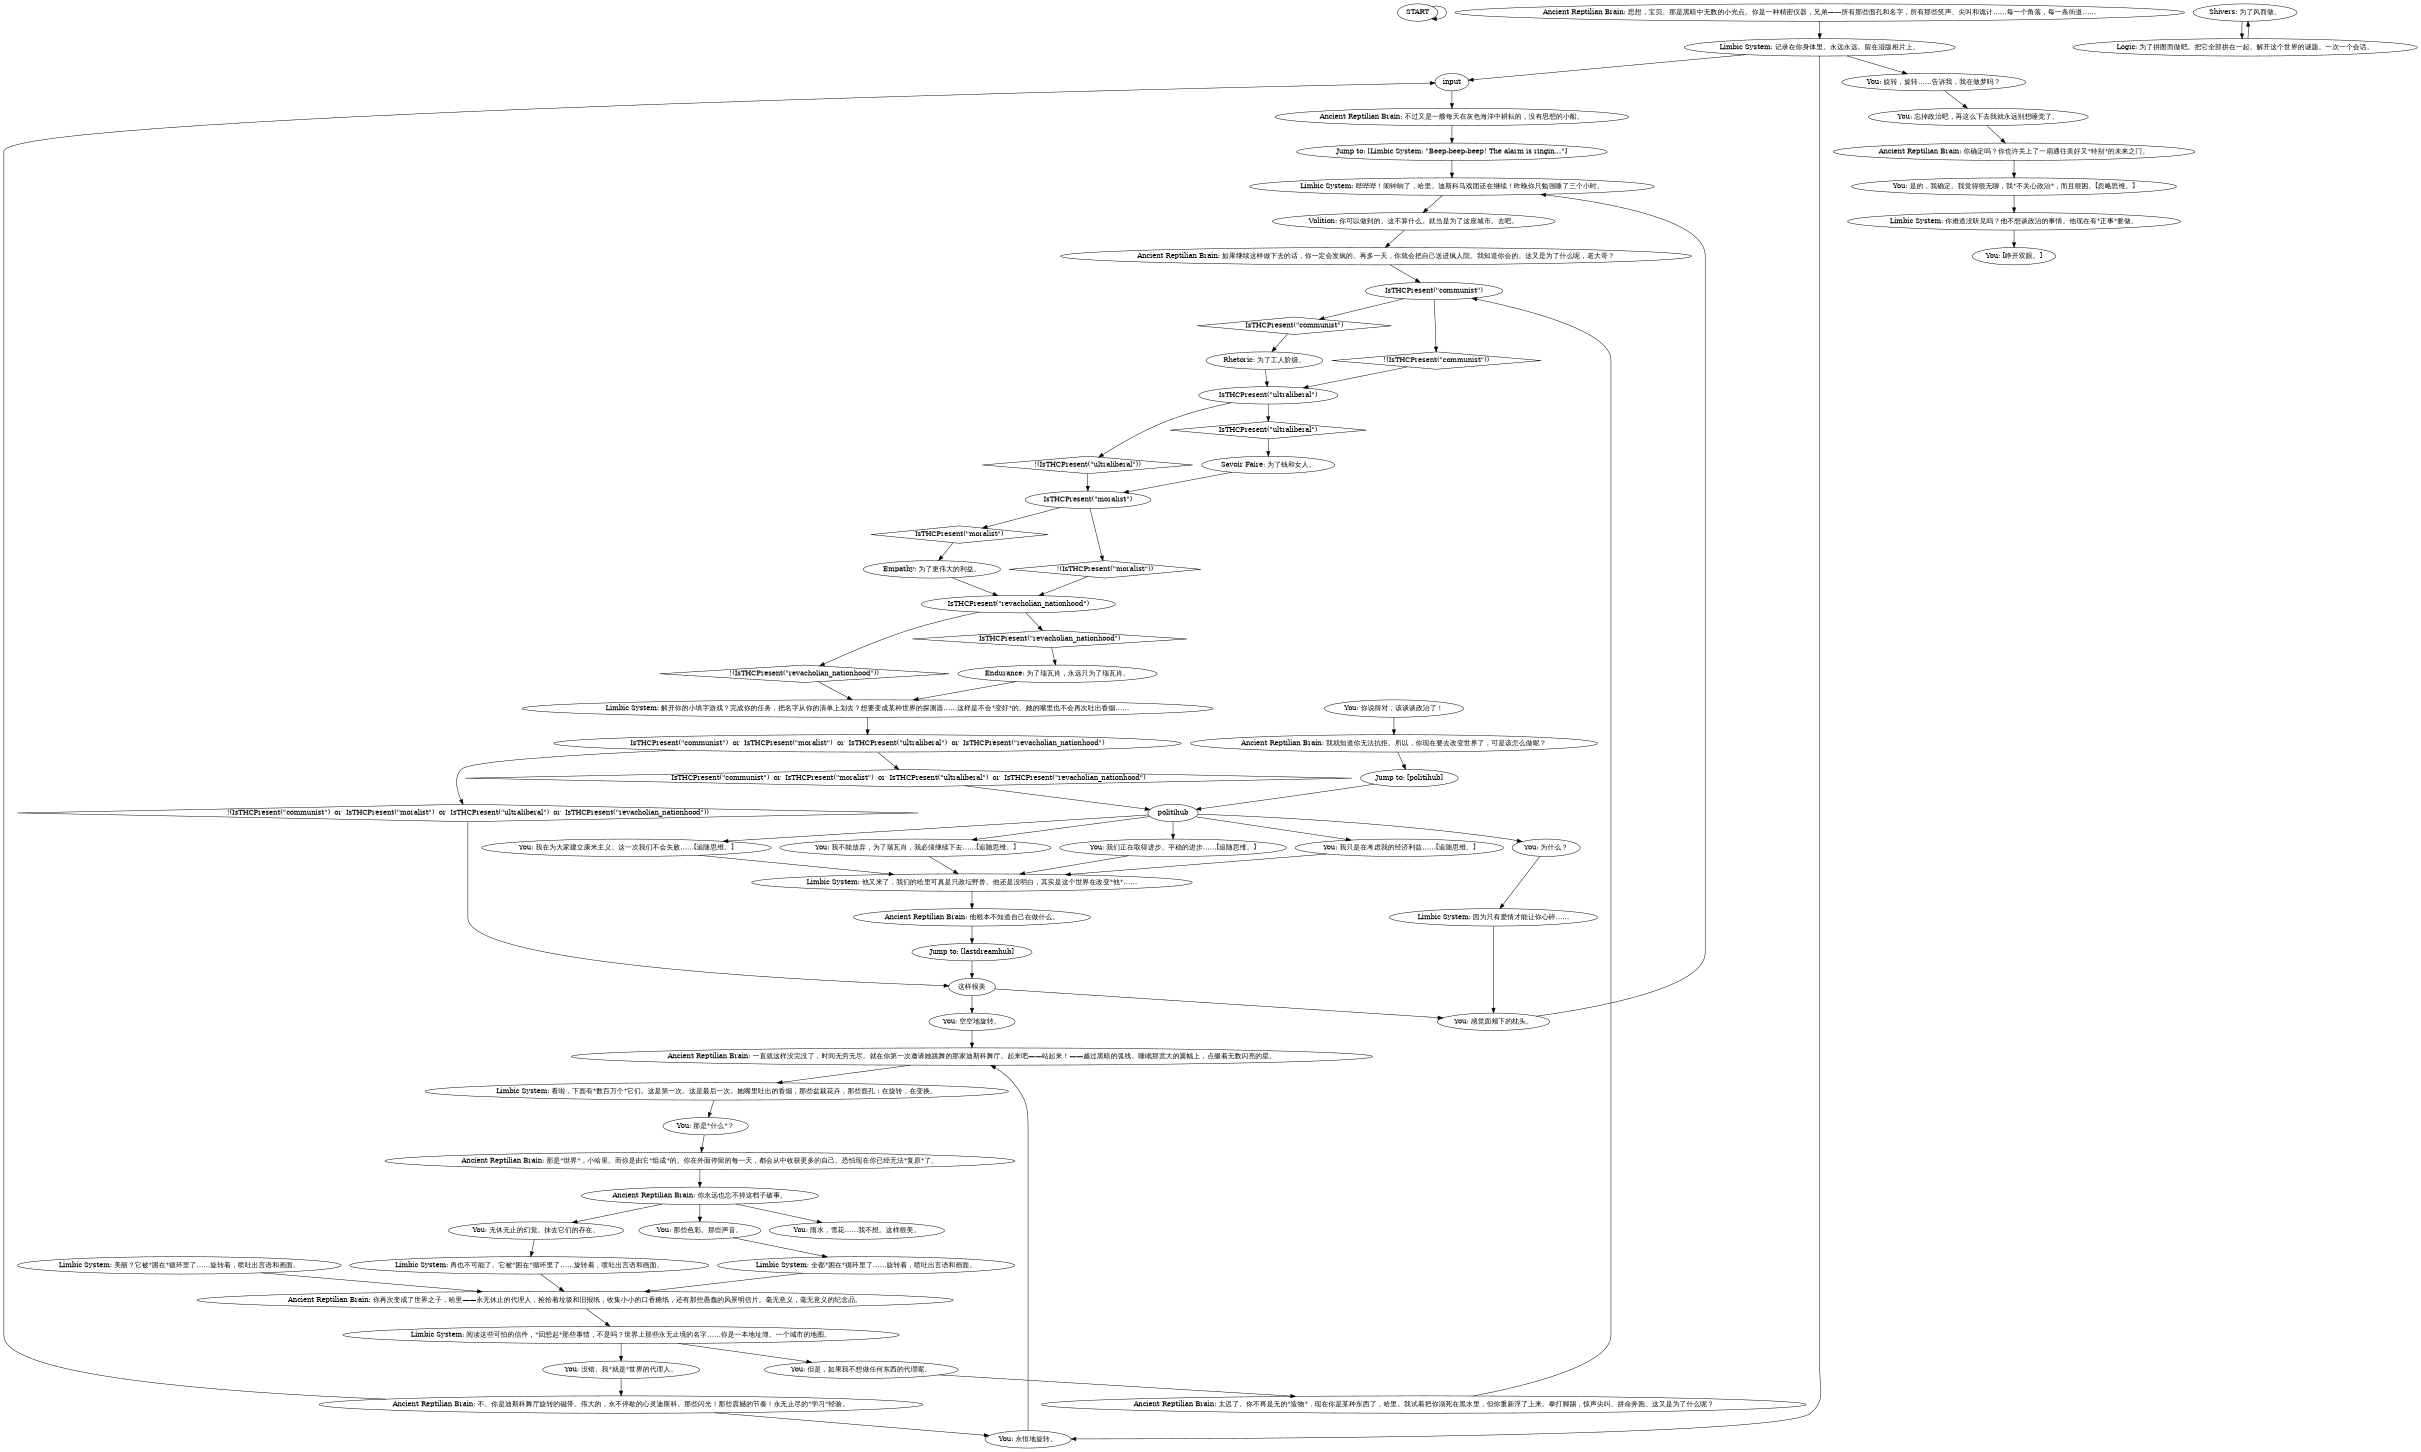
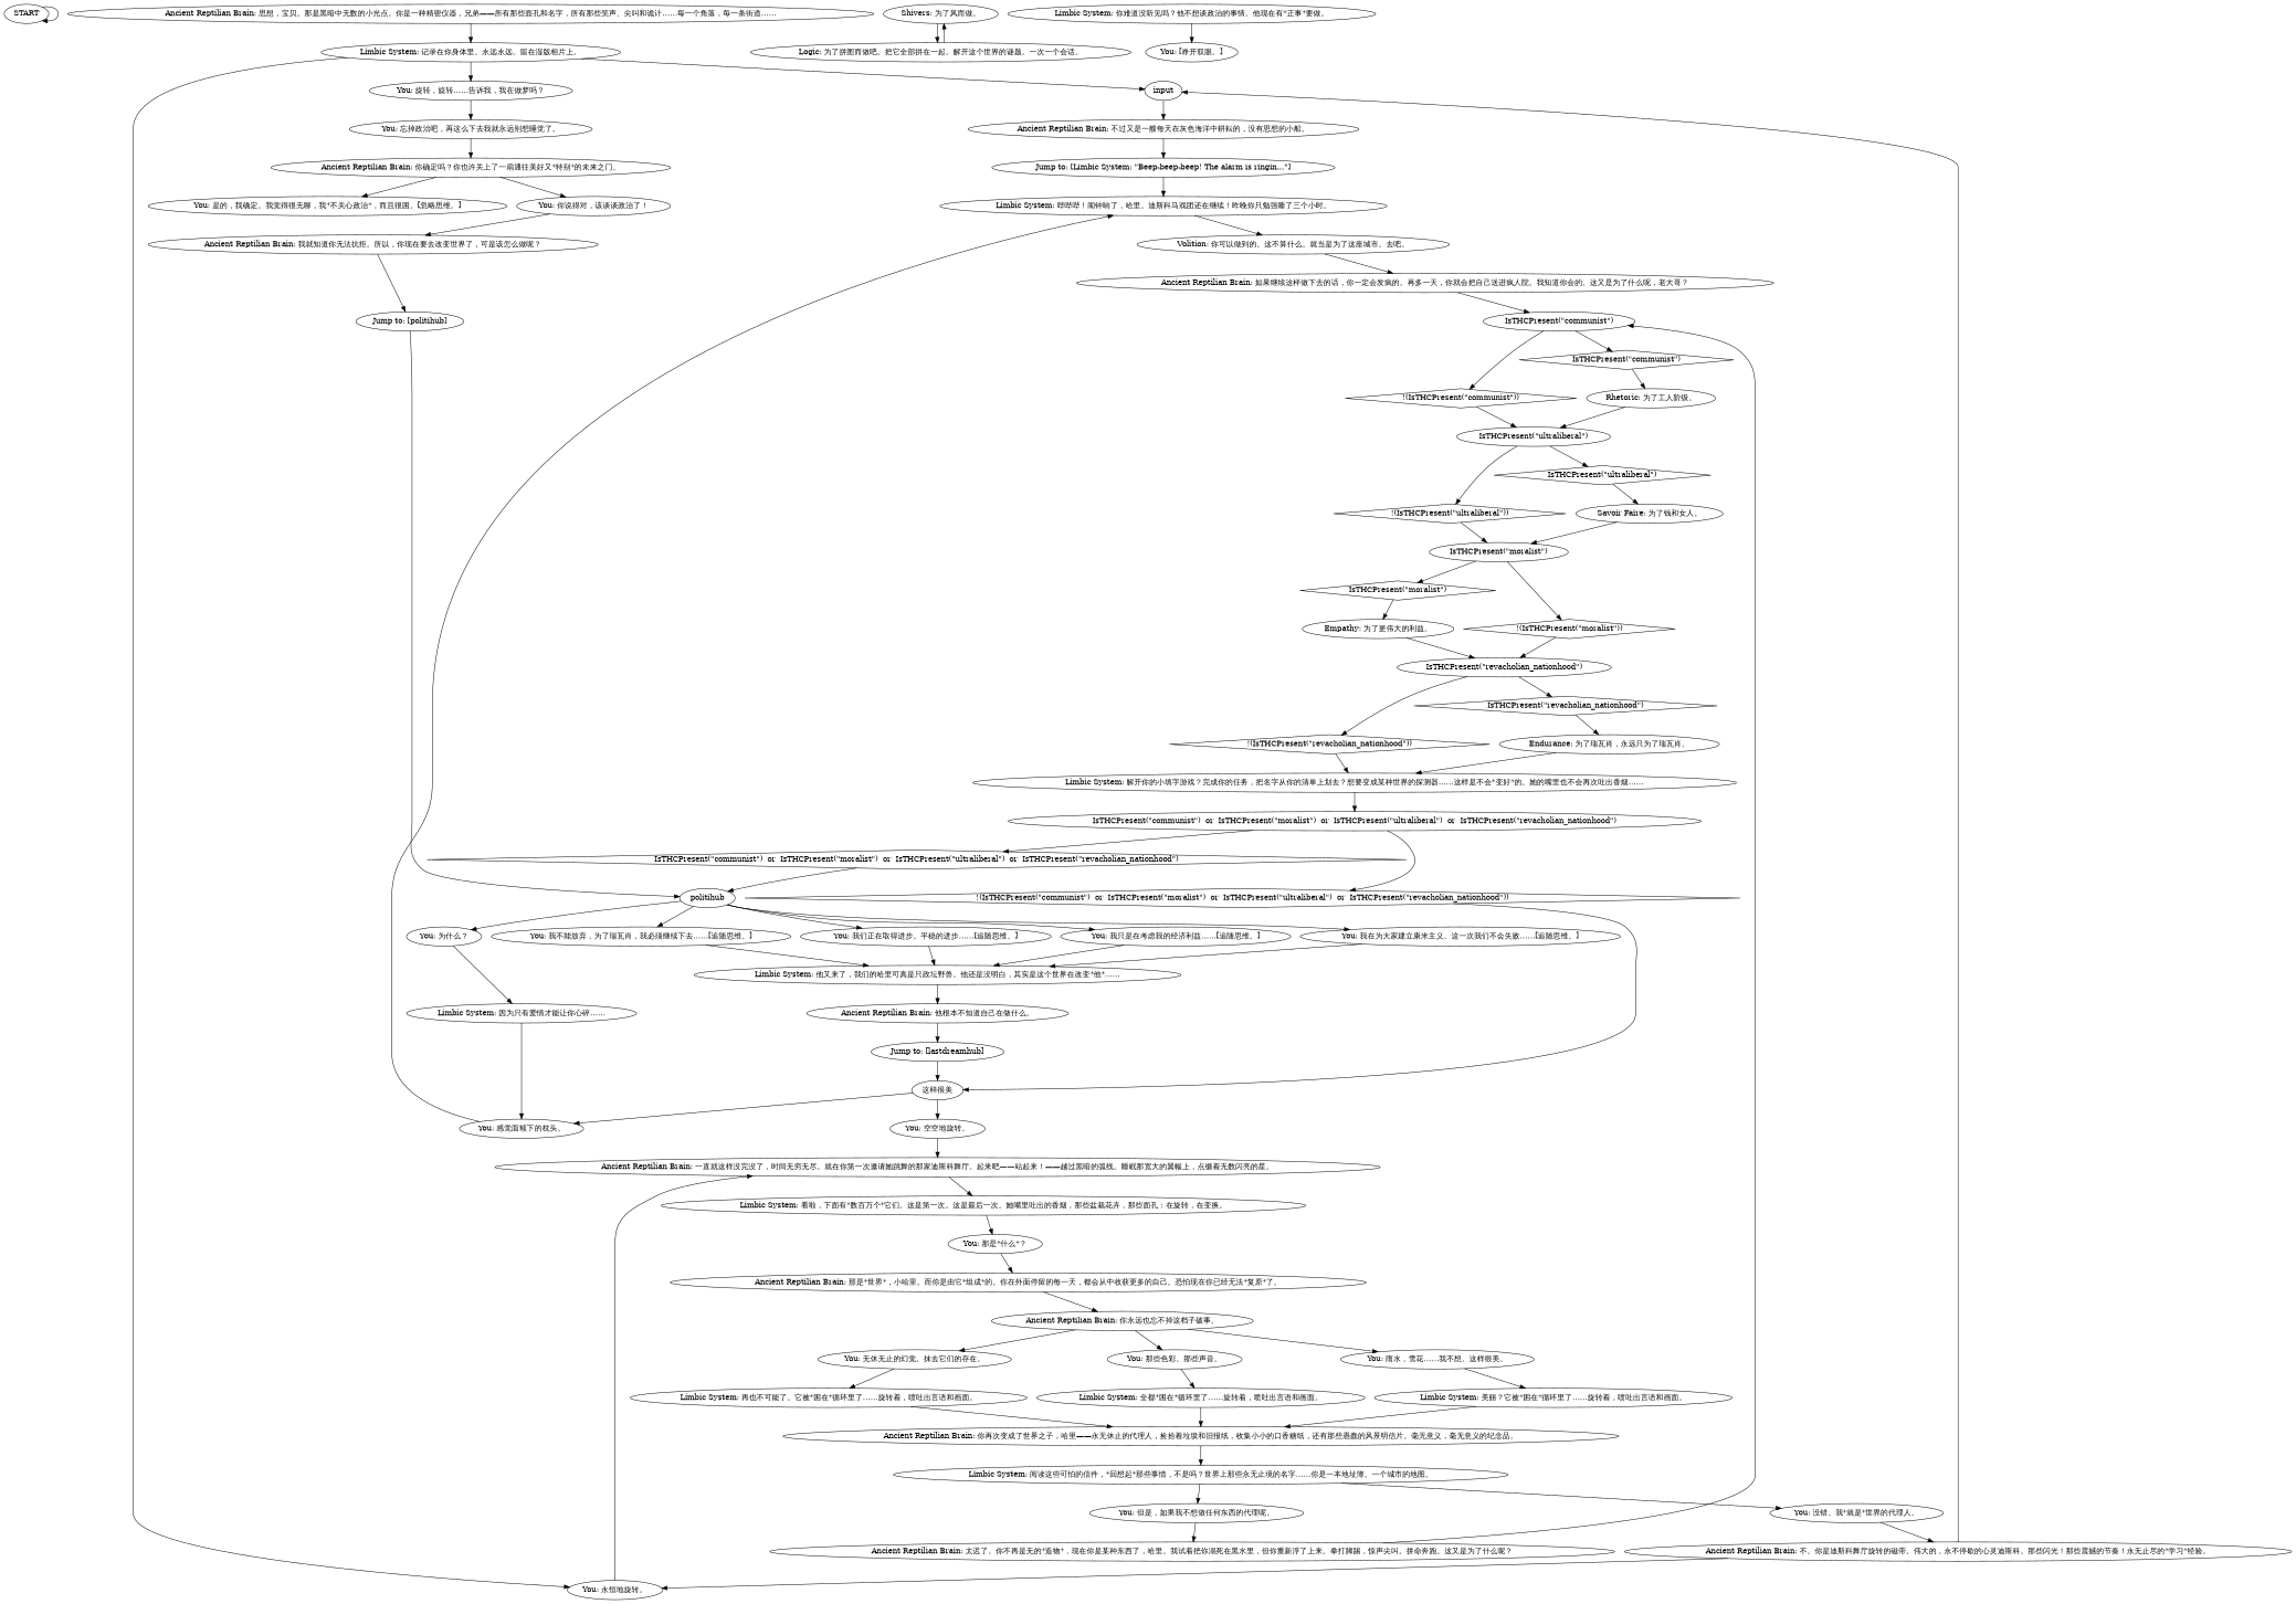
  digraph {
    n1 [label=START]
    n2 [label=input]
    n3 [label="Ancient Reptilian Brain: 不过又是一艘每天在灰色海洋中耕耘的，没有思想的小船。"]
    n4 [label="Jump to: [Limbic System: \"Beep-beep-beep! The alarm is ringin...\"]"]
    n5 [label="You: 空空地旋转。"]
    n6 [label="Ancient Reptilian Brain: 一直就这样没完没了，时间无穷无尽。就在你第一次邀请她跳舞的那家迪斯科舞厅。起来吧——站起来！——越过黑暗的弧线。睡眠那宽大的翼幅上，点缀着无数闪亮的星。"]
    n7 [label="Limbic System: 看啦，下面有*数百万个*它们。这是第一次。这是最后一次。她嘴里吐出的香烟，那些盆栽花卉，那些面孔：在旋转，在变换。"]
    n8 [label="You: 为什么？"]
    n9 [label="Limbic System: 因为只有爱情才能让你心碎……"]
    n10 [label="You: 感觉面颊下的枕头。"]
    n11 [label="You: 忘掉政治吧，再这么下去我就永远别想睡觉了。"]
    n12 [label="Ancient Reptilian Brain: 你确定吗？你也许关上了一扇通往美好又*特别*的未来之门。"]
    n13 [label="You: 你说得对，该谈谈政治了！"]
    n14 [label="You: 是的，我确定。我觉得很无聊，我*不关心政治*，而且很困。[忽略思维。]"]
    n15 [label="Ancient Reptilian Brain: 不。你是迪斯科舞厅旋转的磁带。伟大的，永不停歇的心灵迪斯科。那些闪光！那些震撼的节奏！永无止尽的*学习*经验。"]
    n16 [label="You: 永恒地旋转。"]
    n17 [label="Ancient Reptilian Brain: 如果继续这样做下去的话，你一定会发疯的。再多一天，你就会把自己送进疯人院。我知道你会的。这又是为了什么呢，老大哥？"]
    n18 [label="IsTHCPresent(\"communist\")"]
    n19 [label="IsTHCPresent(\"communist\")" shape=diamond]
    n20 [label="!(IsTHCPresent(\"communist\"))" shape=diamond]
    n21 [label="Shivers: 为了风而做。"]
    n22 [label="Logic: 为了拼图而做吧。把它全部拼在一起。解开这个世界的谜题。一次一个会话。"]
    n23 [label="You: [睁开双眼。]"]
    n24 [label="Limbic System: 哔哔哔！闹钟响了，哈里。迪斯科马戏团还在继续！昨晚你只勉强睡了三个小时。"]
    n25 [label="Ancient Reptilian Brain: 思想，宝贝。那是黑暗中无数的小光点。你是一种精密仪器，兄弟——所有那些面孔和名字，所有那些笑声、尖叫和诡计……每一个角落，每一条街道……"]
    n26 [label="Limbic System: 记录在你身体里。永远永远。留在湿版相片上。"]
    n27 [label="You: 旋转，旋转……告诉我，我在做梦吗？"]
    n28 [label="You: 我不能放弃，为了瑞瓦肖，我必须继续下去……[追随思维。]"]
    n29 [label="Limbic System: 他又来了，我们的哈里可真是只政坛野兽。他还是没明白，其实是这个世界在改变*他*……"]
    n30 [label="Ancient Reptilian Brain: 他根本不知道自己在做什么。"]
    n31 [label="You: 我们正在取得进步。平稳的进步……[追随思维。]"]
    n32 [label="Jump to: [lastdreamhub]"]
    n33 [label="Volition: 你可以做到的。这不算什么。就当是为了这座城市。去吧。"]
    n34 [label="Ancient Reptilian Brain: 你再次变成了世界之子，哈里——永无休止的代理人，捡拾着垃圾和旧报纸，收集小小的口香糖纸，还有那些愚蠢的风景明信片。毫无意义，毫无意义的纪念品。"]
    n35 [label="Limbic System: 阅读这些可怕的信件，*回想起*那些事情，不是吗？世界上那些永无止境的名字……你是一本地址簿。一个城市的地图。"]
    n36 [label="You: 但是，如果我不想做任何东西的代理呢。"]
    n37 [label="You: 没错。我*就是*世界的代理人。"]
    n38 [label="You: 我只是在考虑我的经济利益……[追随思维。]"]
    n39 [label="IsTHCPresent(\"revacholian_nationhood\")"]
    n40 [label="IsTHCPresent(\"revacholian_nationhood\")" shape=diamond]
    n41 [label="!(IsTHCPresent(\"revacholian_nationhood\"))" shape=diamond]
    n42 [label="Endurance: 为了瑞瓦肖，永远只为了瑞瓦肖。"]
    n43 [label="Limbic System: 解开你的小填字游戏？完成你的任务，把名字从你的清单上划去？想要变成某种世界的探测器……这样是不会*变好*的。她的嘴里也不会再次吐出香烟……"]
    n44 [label="IsTHCPresent(\"communist\")  or  IsTHCPresent(\"moralist\")  or  IsTHCPresent(\"ultraliberal\")  or  IsTHCPresent(\"revacholian_nationhood\")"]
    n45 [label="Empathy: 为了更伟大的利益。"]
    n46 [label="Ancient Reptilian Brain: 太迟了。你不再是无的*造物*，现在你是某种东西了，哈里。我试着把你溺死在黑水里，但你重新浮了上来。拳打脚踢，惊声尖叫。拼命奔跑。这又是为了什么呢？"]
    n47 [label="这样很美"]
    n48 [label="Ancient Reptilian Brain: 那是*世界*，小哈里。而你是由它*组成*的。你在外面停留的每一天，都会从中收获更多的自己。恐怕现在你已经无法*复原*了。"]
    n49 [label="Ancient Reptilian Brain: 你永远也忘不掉这档子破事。"]
    n50 [label="You: 那些色彩。那些声音。"]
    n51 [label="You: 雨水，雪花……我不想。这样很美。"]
    n52 [label="You: 无休无止的幻觉。抹去它们的存在。"]
    n53 [label="Limbic System: 全都*困在*循环里了……旋转着，喷吐出言语和画面。"]
    n54 [label="Limbic System: 美丽？它被*困在*循环里了……旋转着，喷吐出言语和画面。"]
    n55 [label="Limbic System: 再也不可能了。它被*困在*循环里了……旋转着，喷吐出言语和画面。"]
    n56 [label="IsTHCPresent(\"moralist\")"]
    n57 [label="IsTHCPresent(\"moralist\")" shape=diamond]
    n58 [label="!(IsTHCPresent(\"moralist\"))" shape=diamond]
    n59 [label="Ancient Reptilian Brain: 我就知道你无法抗拒。所以，你现在要去改变世界了，可是该怎么做呢？"]
    n60 [label="Jump to: [politihub]"]
    n61 [label="Rhetoric: 为了工人阶级。"]
    n62 [label="IsTHCPresent(\"ultraliberal\")"]
    n63 [label="IsTHCPresent(\"ultraliberal\")" shape=diamond]
    n64 [label="!(IsTHCPresent(\"ultraliberal\"))" shape=diamond]
    n65 [label="Limbic System: 你难道没听见吗？他不想谈政治的事情。他现在有*正事*要做。"]
    n66 [label="Savoir Faire: 为了钱和女人。"]
    n67 [label=politihub]
    n68 [label="You: 我在为大家建立康米主义。这一次我们不会失败……[追随思维。]"]
    n69 [label="You: 那是*什么*？"]
    n70 [label="IsTHCPresent(\"communist\")  or  IsTHCPresent(\"moralist\")  or  IsTHCPresent(\"ultraliberal\")  or  IsTHCPresent(\"revacholian_nationhood\")" shape=diamond]
    n71 [label="!(IsTHCPresent(\"communist\")  or  IsTHCPresent(\"moralist\")  or  IsTHCPresent(\"ultraliberal\")  or  IsTHCPresent(\"revacholian_nationhood\"))" shape=diamond]
    n1 -> n1
    n2 -> n3
    n3 -> n4
    n4 -> n24
    n5 -> n6
    n6 -> n7
    n7 -> n69
    n8 -> n9
    n9 -> n10
    n10 -> n24
    n11 -> n12
+   n12 -> n13
    n12 -> n14
    n13 -> n59
-   n14 -> n65
    n15 -> n2
    n15 -> n16
    n16 -> n6
    n17 -> n18
    n18 -> n19
    n18 -> n20
    n19 -> n61
    n20 -> n62
    n21 -> n22
    n22 -> n21
    n24 -> n33
    n25 -> n26
    n26 -> n2
    n26 -> n16
    n26 -> n27
    n27 -> n11
    n28 -> n29
    n29 -> n30
    n30 -> n32
    n31 -> n29
    n32 -> n47
    n33 -> n17
    n34 -> n35
    n35 -> n36
    n35 -> n37
    n36 -> n46
    n37 -> n15
    n38 -> n29
    n39 -> n40
    n39 -> n41
    n40 -> n42
    n41 -> n43
    n42 -> n43
    n43 -> n44
    n44 -> n70
    n44 -> n71
    n45 -> n39
    n46 -> n18
    n47 -> n5
    n47 -> n10
    n48 -> n49
    n49 -> n50
    n49 -> n51
    n49 -> n52
    n50 -> n53
+   n51 -> n54
    n52 -> n55
    n53 -> n34
    n54 -> n34
    n55 -> n34
    n56 -> n57
    n56 -> n58
    n57 -> n45
    n58 -> n39
    n59 -> n60
    n60 -> n67
    n61 -> n62
    n62 -> n63
    n62 -> n64
    n63 -> n66
    n64 -> n56
    n65 -> n23
    n66 -> n56
    n67 -> n8
    n67 -> n28
    n67 -> n31
    n67 -> n38
    n67 -> n68
    n68 -> n29
    n69 -> n48
    n70 -> n67
    n71 -> n47
  }
